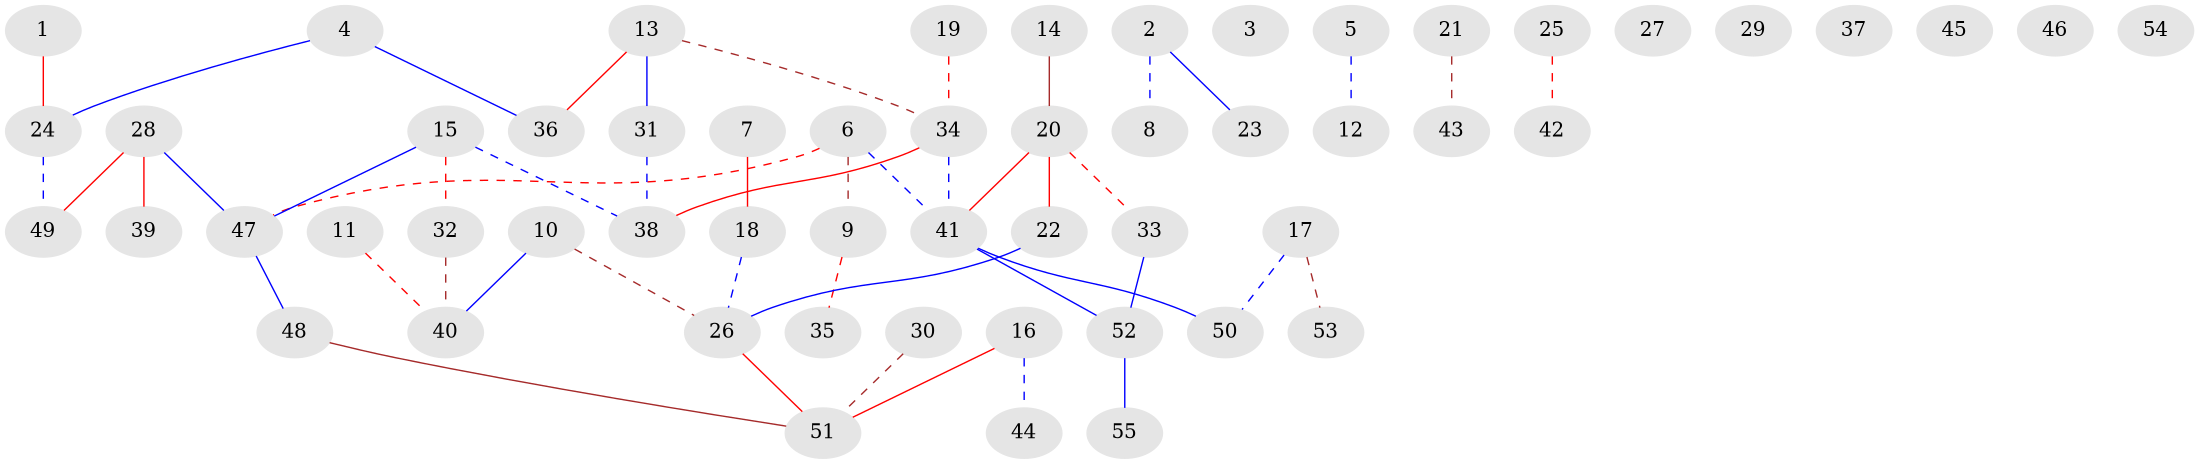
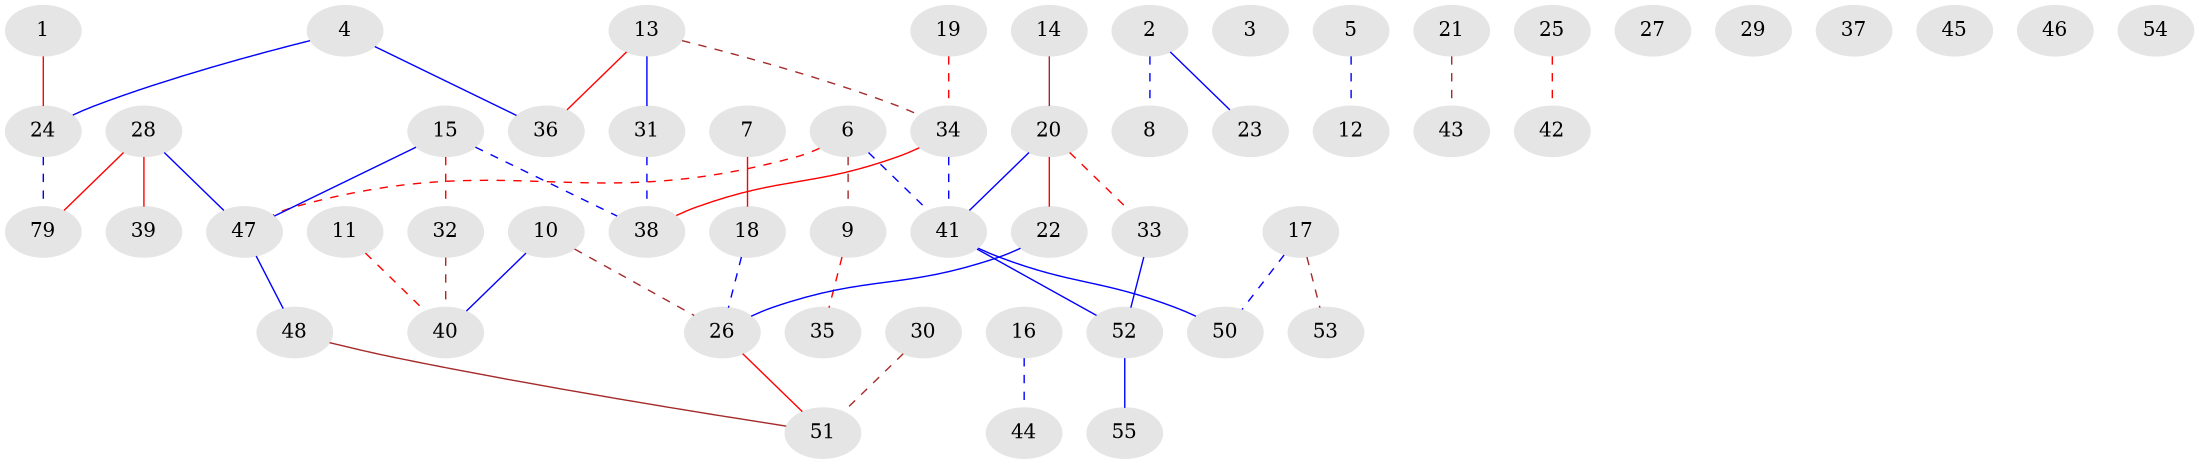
  graph {
    node [color=gray90 style=filled]
    edge [color=blue style=solid]
    1
    24
-   49
+   49 [label=79]
    2
    8
    23
    3
    4
    36
    5
    12
    6
    9
    41
    47
    35
    50
    52
    48
    7
    18
    26
    10
    40
    51
    11
    13
    31
    34
    38
    14
    20
    22
    33
    15
    32
    16
    44
    17
    53
    19
    21
    43
    25
    42
    27
    28
    39
    29
    30
    55
    37
    45
    46
    54
    1 -- 24 [color=red]
    24 -- 49 [style=dashed]
    2 -- 8 [style=dashed]
    2 -- 23
    4 -- 24
    4 -- 36
    5 -- 12 [style=dashed]
    6 -- 9 [color=brown style=dashed]
    6 -- 41 [style=dashed]
    6 -- 47 [color=red style=dashed]
    9 -- 35 [color=red style=dashed]
    41 -- 50
    41 -- 52
    47 -- 48
    52 -- 55
    48 -- 51 [color=brown]
    7 -- 18 [color=red]
    18 -- 26 [style=dashed]
    26 -- 51 [color=red]
    10 -- 26 [color=brown style=dashed]
    10 -- 40
    11 -- 40 [color=red style=dashed]
    13 -- 36 [color=red]
    13 -- 31
    13 -- 34 [color=brown style=dashed]
    31 -- 38 [style=dashed]
    34 -- 41 [style=dashed]
    34 -- 38 [color=red]
    14 -- 20 [color=brown]
-   20 -- 41 [color=red]
+   20 -- 41
    20 -- 22 [color=red]
    20 -- 33 [color=red style=dashed]
    22 -- 26
    33 -- 52
    15 -- 47
    15 -- 38 [style=dashed]
    15 -- 32 [color=red style=dashed]
    32 -- 40 [color=brown style=dashed]
-   16 -- 51 [color=red]
    16 -- 44 [style=dashed]
    17 -- 50 [style=dashed]
    17 -- 53 [color=brown style=dashed]
    19 -- 34 [color=red style=dashed]
    21 -- 43 [color=brown style=dashed]
    25 -- 42 [color=red style=dashed]
    28 -- 49 [color=red]
    28 -- 47
    28 -- 39 [color=red]
    30 -- 51 [color=brown style=dashed]
  }
